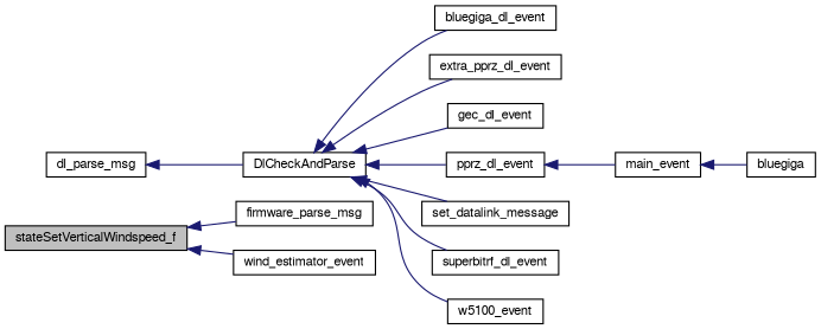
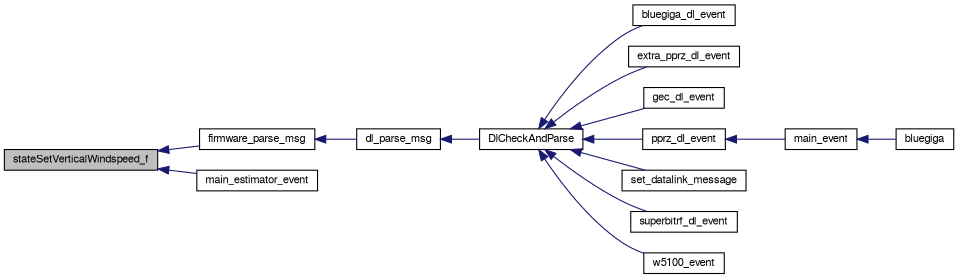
  digraph {
    rankdir=LR
    node [color=black fillcolor=white fontname=FreeSans fontsize=10 shape=record style=filled]
    edge [color=midnightblue dir=back fontname=FreeSans fontsize=10 labelfontname=FreeSans labelfontsize=10 style=solid]
    n1 [fillcolor=grey75 fontcolor=black height=0.2 label=stateSetVerticalWindspeed_f width=0.4]
    n2 [height=0.2 label=firmware_parse_msg width=0.4]
-   n3 [height=0.2 label=wind_estimator_event width=0.4]
+   n3 [height=0.2 label=main_estimator_event width=0.4]
    n4 [height=0.2 label=dl_parse_msg width=0.4]
    n5 [height=0.2 label=DlCheckAndParse width=0.4]
    n6 [height=0.2 label=bluegiga_dl_event width=0.4]
    n7 [height=0.2 label=extra_pprz_dl_event width=0.4]
    n8 [height=0.2 label=gec_dl_event width=0.4]
    n9 [height=0.2 label=pprz_dl_event width=0.4]
    n10 [height=0.2 label=set_datalink_message width=0.4]
    n11 [height=0.2 label=superbitrf_dl_event width=0.4]
    n12 [height=0.2 label=w5100_event width=0.4]
    n13 [height=0.2 label=main_event width=0.4]
    n14 [height=0.2 label=bluegiga width=0.4]
    n1 -> n2
    n1 -> n3
+   n2 -> n4
    n4 -> n5
    n5 -> n6
    n5 -> n7
    n5 -> n8
    n5 -> n9
    n5 -> n10
    n5 -> n11
    n5 -> n12
    n9 -> n13
    n13 -> n14
  }
